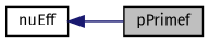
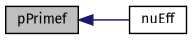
  digraph {
    rankdir=LR
    fontname="Fira Sans"
    node [color=black fontname="Fira Sans" fontsize=10 shape=record]
    n1 [fillcolor=grey75 fontcolor=black height=0.2 label=pPrimef style=filled width=0.4]
    n2 [height=0.2 label=nuEff width=0.4]
-   n2 -> n1 [color=midnightblue dir=back fontname="Fira Sans" fontsize=10 labelfontname=FreeSans labelfontsize=10 style=solid]
+   n1 -> n2 [color=midnightblue dir=back fontname="Fira Sans" fontsize=10 labelfontname=FreeSans labelfontsize=10 style=solid]
  }
